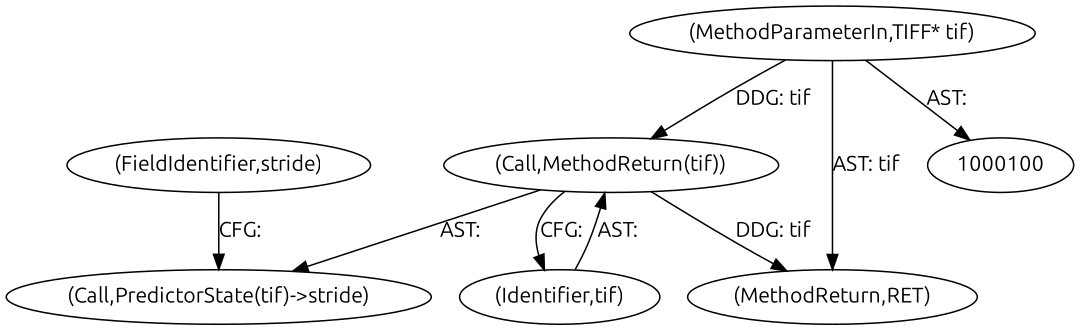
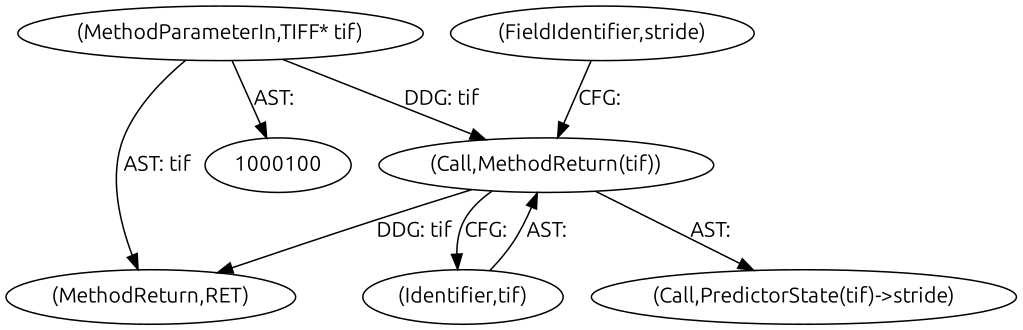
  digraph {
    fontname=Ubuntu
    node [fontname=Ubuntu]
    edge [fontname=Ubuntu]
    n1 [label="(Call,MethodReturn(tif))"]
    n2 [label="(Call,PredictorState(tif)->stride)"]
    n3 [label="(MethodReturn,RET)"]
    n4 [label="(Identifier,tif)"]
    n5 [label="(MethodParameterIn,TIFF* tif)"]
    1000100
    n7 [label="(FieldIdentifier,stride)"]
    n1 -> n2 [label="AST: "]
    n1 -> n3 [label="DDG: tif"]
    n1 -> n4 [label="CFG: "]
    n4 -> n1 [label="AST: "]
    n5 -> n1 [label="DDG: tif"]
    n5 -> n3 [label="AST: tif"]
    n5 -> 1000100 [label="AST: "]
-   n7 -> n2 [label="CFG: "]
+   n7 -> n1 [label="CFG: "]
  }
